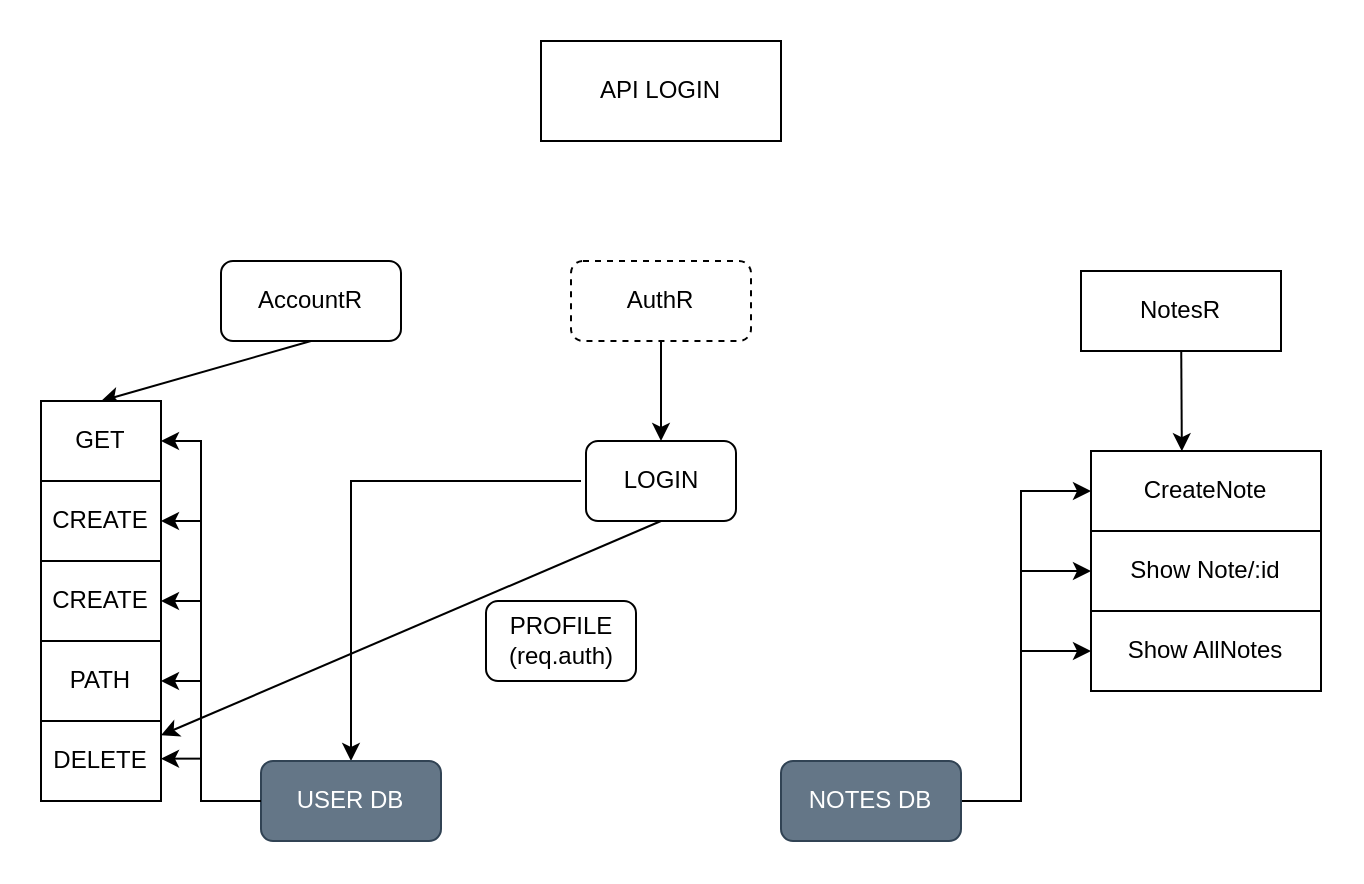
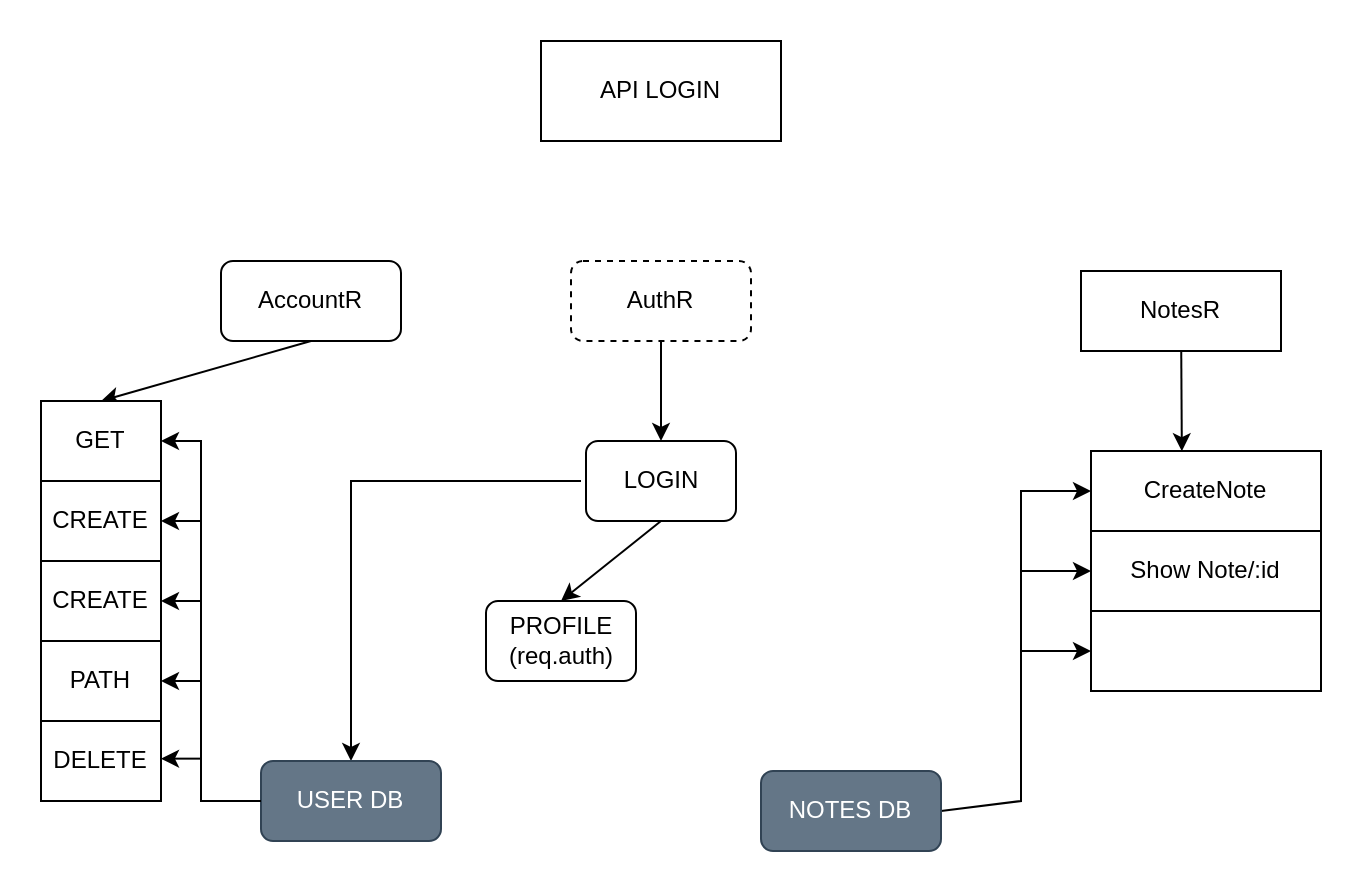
  <mxCell id="0" />
  <mxCell id="1" parent="0" />
  <mxCell id="2" value="API LOGIN" style="rounded=1;whiteSpace=wrap;html=1;arcSize=0;" vertex="1" parent="1"><mxGeometry x="270" y="20" width="120" height="50" as="geometry" /></mxCell>
  <mxCell id="3" style="edgeStyle=none;html=1;exitX=0.5;exitY=1;exitDx=0;exitDy=0;entryX=0.5;entryY=0;entryDx=0;entryDy=0;" edge="1" parent="1" source="4" target="9"><mxGeometry relative="1" as="geometry" /></mxCell>
  <mxCell id="4" value="AccountR" style="rounded=1;whiteSpace=wrap;html=1;" vertex="1" parent="1"><mxGeometry x="110" y="130" width="90" height="40" as="geometry" /></mxCell>
  <mxCell id="5" style="edgeStyle=none;html=1;exitX=0.5;exitY=1;exitDx=0;exitDy=0;entryX=0.5;entryY=0;entryDx=0;entryDy=0;" edge="1" parent="1" source="6" target="22"><mxGeometry relative="1" as="geometry" /></mxCell>
  <mxCell id="6" value="AuthR" style="rounded=1;whiteSpace=wrap;html=1;dashed=1;" vertex="1" parent="1"><mxGeometry x="285" y="130" width="90" height="40" as="geometry" /></mxCell>
  <mxCell id="7" value="" style="edgeStyle=none;html=1;strokeColor=default;entryX=0.395;entryY=0.003;entryDx=0;entryDy=0;entryPerimeter=0;" edge="1" parent="1" source="8" target="25"><mxGeometry relative="1" as="geometry"><mxPoint x="510" y="210" as="targetPoint" /></mxGeometry></mxCell>
  <mxCell id="8" value="NotesR" style="whiteSpace=wrap;html=1;rounded=0;" vertex="1" parent="1"><mxGeometry x="540" y="135" width="100" height="40" as="geometry" /></mxCell>
  <mxCell id="9" value="" style="shape=table;html=1;whiteSpace=wrap;startSize=0;container=1;collapsible=0;childLayout=tableLayout;arcSize=15;swimlaneFillColor=none;" vertex="1" parent="1"><mxGeometry x="20" y="200" width="60" height="200" as="geometry" /></mxCell>
  <mxCell id="10" style="shape=partialRectangle;html=1;whiteSpace=wrap;collapsible=0;dropTarget=0;pointerEvents=0;fillColor=none;top=0;left=0;bottom=0;right=0;points=[[0,0.5],[1,0.5]];portConstraint=eastwest;" vertex="1" parent="9"><mxGeometry width="60" height="40" as="geometry" /></mxCell>
  <mxCell id="11" value="GET" style="shape=partialRectangle;html=1;whiteSpace=wrap;connectable=0;fillColor=none;top=0;left=0;bottom=0;right=0;overflow=hidden;pointerEvents=1;" vertex="1" parent="10"><mxGeometry width="60" height="40" as="geometry"><mxRectangle width="60" height="40" as="alternateBounds" /></mxGeometry></mxCell>
  <mxCell id="12" value="" style="shape=partialRectangle;html=1;whiteSpace=wrap;collapsible=0;dropTarget=0;pointerEvents=0;fillColor=none;top=0;left=0;bottom=0;right=0;points=[[0,0.5],[1,0.5]];portConstraint=eastwest;" vertex="1" parent="9"><mxGeometry y="40" width="60" height="40" as="geometry" /></mxCell>
  <mxCell id="13" value="CREATE" style="shape=partialRectangle;html=1;whiteSpace=wrap;connectable=0;fillColor=none;top=0;left=0;bottom=0;right=0;overflow=hidden;pointerEvents=1;" vertex="1" parent="12"><mxGeometry width="60" height="40" as="geometry"><mxRectangle width="60" height="40" as="alternateBounds" /></mxGeometry></mxCell>
  <mxCell id="14" value="" style="shape=partialRectangle;html=1;whiteSpace=wrap;collapsible=0;dropTarget=0;pointerEvents=0;fillColor=none;top=0;left=0;bottom=0;right=0;points=[[0,0.5],[1,0.5]];portConstraint=eastwest;" vertex="1" parent="9"><mxGeometry y="80" width="60" height="40" as="geometry" /></mxCell>
  <mxCell id="15" value="CREATE" style="shape=partialRectangle;html=1;whiteSpace=wrap;connectable=0;fillColor=none;top=0;left=0;bottom=0;right=0;overflow=hidden;pointerEvents=1;" vertex="1" parent="14"><mxGeometry width="60" height="40" as="geometry"><mxRectangle width="60" height="40" as="alternateBounds" /></mxGeometry></mxCell>
  <mxCell id="16" value="" style="shape=partialRectangle;html=1;whiteSpace=wrap;collapsible=0;dropTarget=0;pointerEvents=0;fillColor=none;top=0;left=0;bottom=0;right=0;points=[[0,0.5],[1,0.5]];portConstraint=eastwest;" vertex="1" parent="9"><mxGeometry y="120" width="60" height="40" as="geometry" /></mxCell>
  <mxCell id="17" value="PATH" style="shape=partialRectangle;html=1;whiteSpace=wrap;connectable=0;fillColor=none;top=0;left=0;bottom=0;right=0;overflow=hidden;pointerEvents=1;" vertex="1" parent="16"><mxGeometry width="60" height="40" as="geometry"><mxRectangle width="60" height="40" as="alternateBounds" /></mxGeometry></mxCell>
  <mxCell id="18" value="" style="shape=partialRectangle;html=1;whiteSpace=wrap;collapsible=0;dropTarget=0;pointerEvents=0;fillColor=none;top=0;left=0;bottom=0;right=0;points=[[0,0.5],[1,0.5]];portConstraint=eastwest;" vertex="1" parent="9"><mxGeometry y="160" width="60" height="40" as="geometry" /></mxCell>
  <mxCell id="19" value="DELETE" style="shape=partialRectangle;html=1;whiteSpace=wrap;connectable=0;fillColor=none;top=0;left=0;bottom=0;right=0;overflow=hidden;pointerEvents=1;" vertex="1" parent="18"><mxGeometry width="60" height="40" as="geometry"><mxRectangle width="60" height="40" as="alternateBounds" /></mxGeometry></mxCell>
- <mxCell id="20" style="edgeStyle=none;html=1;exitX=0.5;exitY=1;exitDx=0;exitDy=0;" edge="1" parent="1" source="22" target="19"><mxGeometry relative="1" as="geometry" /></mxCell>
+ <mxCell id="20" style="edgeStyle=none;html=1;exitX=0.5;exitY=1;exitDx=0;exitDy=0;entryX=0.5;entryY=0;entryDx=0;entryDy=0;" edge="1" parent="1" source="22" target="23"><mxGeometry relative="1" as="geometry" /></mxCell>
  <mxCell id="21" style="edgeStyle=none;html=1;entryX=0.5;entryY=0;entryDx=0;entryDy=0;rounded=0;" edge="1" parent="1" target="31"><mxGeometry relative="1" as="geometry"><mxPoint x="290" y="240" as="sourcePoint" /><Array as="points"><mxPoint x="175" y="240" /></Array></mxGeometry></mxCell>
  <mxCell id="22" value="LOGIN" style="rounded=1;whiteSpace=wrap;html=1;" vertex="1" parent="1"><mxGeometry x="292.5" y="220" width="75" height="40" as="geometry" /></mxCell>
  <mxCell id="23" value="PROFILE&lt;br&gt;(req.auth)" style="rounded=1;whiteSpace=wrap;html=1;shadow=0;sketch=0;glass=0;" vertex="1" parent="1"><mxGeometry x="242.5" y="300" width="75" height="40" as="geometry" /></mxCell>
  <mxCell id="24" value="" style="shape=table;html=1;whiteSpace=wrap;startSize=0;container=1;collapsible=0;childLayout=tableLayout;arcSize=15;swimlaneFillColor=none;" vertex="1" parent="1"><mxGeometry x="545" y="225" width="115" height="120" as="geometry" /></mxCell>
  <mxCell id="25" style="shape=partialRectangle;html=1;whiteSpace=wrap;collapsible=0;dropTarget=0;pointerEvents=0;fillColor=none;top=0;left=0;bottom=0;right=0;points=[[0,0.5],[1,0.5]];portConstraint=eastwest;" vertex="1" parent="24"><mxGeometry width="115" height="40" as="geometry" /></mxCell>
  <mxCell id="26" value="CreateNote" style="shape=partialRectangle;html=1;whiteSpace=wrap;connectable=0;fillColor=none;top=0;left=0;bottom=0;right=0;overflow=hidden;pointerEvents=1;" vertex="1" parent="25"><mxGeometry width="115" height="40" as="geometry"><mxRectangle width="115" height="40" as="alternateBounds" /></mxGeometry></mxCell>
  <mxCell id="27" style="shape=partialRectangle;html=1;whiteSpace=wrap;collapsible=0;dropTarget=0;pointerEvents=0;fillColor=none;top=0;left=0;bottom=0;right=0;points=[[0,0.5],[1,0.5]];portConstraint=eastwest;" vertex="1" parent="24"><mxGeometry y="40" width="115" height="40" as="geometry" /></mxCell>
  <mxCell id="28" value="Show Note/:id" style="shape=partialRectangle;html=1;whiteSpace=wrap;connectable=0;fillColor=none;top=0;left=0;bottom=0;right=0;overflow=hidden;pointerEvents=1;" vertex="1" parent="27"><mxGeometry width="115" height="40" as="geometry"><mxRectangle width="115" height="40" as="alternateBounds" /></mxGeometry></mxCell>
  <mxCell id="29" value="" style="shape=partialRectangle;html=1;whiteSpace=wrap;collapsible=0;dropTarget=0;pointerEvents=0;fillColor=none;top=0;left=0;bottom=0;right=0;points=[[0,0.5],[1,0.5]];portConstraint=eastwest;" vertex="1" parent="24"><mxGeometry y="80" width="115" height="40" as="geometry" /></mxCell>
- <mxCell id="30" value="Show AllNotes" style="shape=partialRectangle;html=1;whiteSpace=wrap;connectable=0;fillColor=none;top=0;left=0;bottom=0;right=0;overflow=hidden;pointerEvents=1;" vertex="1" parent="29"><mxGeometry width="115" height="40" as="geometry"><mxRectangle width="115" height="40" as="alternateBounds" /></mxGeometry></mxCell>
  <mxCell id="31" value="USER DB" style="rounded=1;whiteSpace=wrap;html=1;fillColor=#647687;fontColor=#ffffff;strokeColor=#314354;" vertex="1" parent="1"><mxGeometry x="130" y="380" width="90" height="40" as="geometry" /></mxCell>
  <mxCell id="32" style="edgeStyle=none;rounded=0;html=1;exitX=1;exitY=0.5;exitDx=0;exitDy=0;fontColor=#FFFFFF;strokeColor=default;entryX=0;entryY=0.5;entryDx=0;entryDy=0;" edge="1" parent="1" source="33" target="25"><mxGeometry relative="1" as="geometry"><mxPoint x="540" y="245" as="targetPoint" /><Array as="points"><mxPoint x="510" y="400" /><mxPoint x="510" y="245" /></Array></mxGeometry></mxCell>
- <mxCell id="33" value="NOTES DB" style="rounded=1;whiteSpace=wrap;html=1;fillColor=#647687;fontColor=#ffffff;strokeColor=#314354;" vertex="1" parent="1"><mxGeometry x="390" y="380" width="90" height="40" as="geometry" /></mxCell>
+ <mxCell id="33" value="NOTES DB" style="rounded=1;whiteSpace=wrap;html=1;fillColor=#647687;fontColor=#ffffff;strokeColor=#314354;" vertex="1" parent="1"><mxGeometry x="380" y="385" width="90" height="40" as="geometry" /></mxCell>
  <mxCell id="34" value="" style="endArrow=classic;html=1;rounded=0;fontColor=#FFFFFF;strokeColor=default;entryX=0;entryY=0.5;entryDx=0;entryDy=0;" edge="1" parent="1" target="27"><mxGeometry width="50" height="50" relative="1" as="geometry"><mxPoint x="510" y="285" as="sourcePoint" /><mxPoint x="540" y="284.41" as="targetPoint" /></mxGeometry></mxCell>
  <mxCell id="35" value="" style="endArrow=classic;html=1;rounded=0;fontColor=#FFFFFF;strokeColor=default;entryX=0;entryY=0.5;entryDx=0;entryDy=0;" edge="1" parent="1" target="29"><mxGeometry width="50" height="50" relative="1" as="geometry"><mxPoint x="510" y="325" as="sourcePoint" /><mxPoint x="590" y="290" as="targetPoint" /></mxGeometry></mxCell>
  <mxCell id="36" style="edgeStyle=none;rounded=0;html=1;exitX=0;exitY=0.5;exitDx=0;exitDy=0;fontColor=#FFFFFF;strokeColor=default;" edge="1" parent="1" source="31"><mxGeometry relative="1" as="geometry"><mxPoint x="80" y="220" as="targetPoint" /><mxPoint x="-130" y="390" as="sourcePoint" /><Array as="points"><mxPoint x="100" y="400" /><mxPoint x="100" y="260" /><mxPoint x="100" y="220" /></Array></mxGeometry></mxCell>
  <mxCell id="37" value="" style="endArrow=classic;html=1;rounded=0;fontColor=#FFFFFF;strokeColor=default;entryX=1;entryY=0.5;entryDx=0;entryDy=0;" edge="1" parent="1" target="14"><mxGeometry width="50" height="50" relative="1" as="geometry"><mxPoint x="100" y="300" as="sourcePoint" /><mxPoint x="50" y="310" as="targetPoint" /></mxGeometry></mxCell>
  <mxCell id="38" value="" style="endArrow=classic;html=1;rounded=0;fontColor=#FFFFFF;strokeColor=default;entryX=1;entryY=0.5;entryDx=0;entryDy=0;" edge="1" parent="1" target="16"><mxGeometry width="50" height="50" relative="1" as="geometry"><mxPoint x="100" y="340" as="sourcePoint" /><mxPoint x="10" y="290" as="targetPoint" /></mxGeometry></mxCell>
  <mxCell id="39" value="" style="endArrow=classic;html=1;rounded=0;fontColor=#FFFFFF;strokeColor=default;" edge="1" parent="1"><mxGeometry width="50" height="50" relative="1" as="geometry"><mxPoint x="100" y="260" as="sourcePoint" /><mxPoint x="80" y="260" as="targetPoint" /></mxGeometry></mxCell>
  <mxCell id="40" value="" style="endArrow=classic;html=1;rounded=0;fontColor=#FFFFFF;strokeColor=default;entryX=1;entryY=0.5;entryDx=0;entryDy=0;" edge="1" parent="1"><mxGeometry width="50" height="50" relative="1" as="geometry"><mxPoint x="100" y="378.82" as="sourcePoint" /><mxPoint x="80" y="378.82" as="targetPoint" /></mxGeometry></mxCell>
